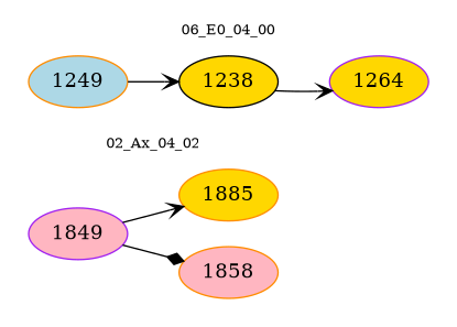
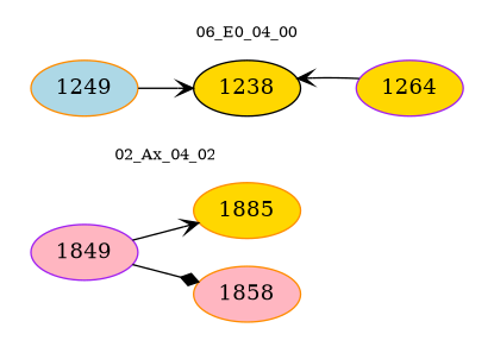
  digraph {
    rankdir=LR
    node [color=darkorange fillcolor=gold style=filled]
    edge [arrowhead=vee color=black]
    n1 [fillcolor=lightpink label=1858]
    n2 [color=purple fillcolor=lightpink label=1849]
    n3 [label=1885]
    n4 [fillcolor=lightblue label=1249]
    n5 [color=black label=1238]
    n6 [color=purple label=1264]
    subgraph cluster_1 {
      color=white
      fontsize=10
      label="02_Ax_04_02"
      n1
      n2
      n3
    }
    subgraph cluster_2 {
      color=white
      fontsize=10
      label="06_E0_04_00"
      n4
      n5
      n6
    }
    n2 -> n1 [arrowhead=diamond]
    n2 -> n3
    n4 -> n5
-   n5 -> n6
+   n6 -> n5
  }
